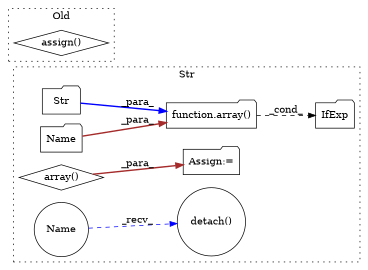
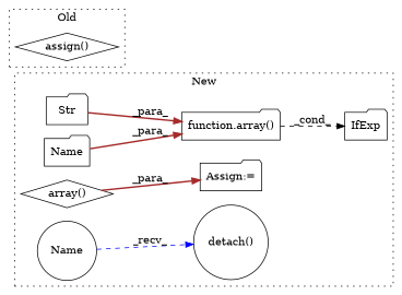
  digraph {
    rankdir=LR
    node [a=75 l=16 s=6098 shape=folder]
    edge [color=blue style=bold]
    n1 [l=25 label="detach()" shape=circle]
    n2 [a=51 l="4,6" label=IfExp s="6123,6162"]
    n3 [l="8,1" label="function.array()" s="6127,6161"]
    n4 [a=66 l=8 label=Str s=6153]
    n5 [l="9,1" label="array()" s="6089,6184" shape=diamond]
    n6 [a=68 l=3 label="Assign:=" s=6086]
    n7 [a=87 label=Name s=6135]
    n8 [a=87 label=Name shape=circle]
    n9 [l="22,1" label="assign()" s="6127,6179" shape=diamond]
    subgraph cluster_1 {
-     label=Str
+     label=New
      style=dotted
      n1
      n2
      n3
      n4
      n5
      n6
      n7
      n8
    }
    subgraph cluster_2 {
      label=Old
      style=dotted
      n9
    }
    n3 -> n2 [color=black label=_cond_ style=dashed]
-   n4 -> n3 [label=_para_]
+   n4 -> n3 [color=brown label=_para_]
    n5 -> n6 [color=brown label=_para_]
    n7 -> n3 [color=brown label=_para_]
    n8 -> n1 [label=_recv_ style=dashed]
  }
